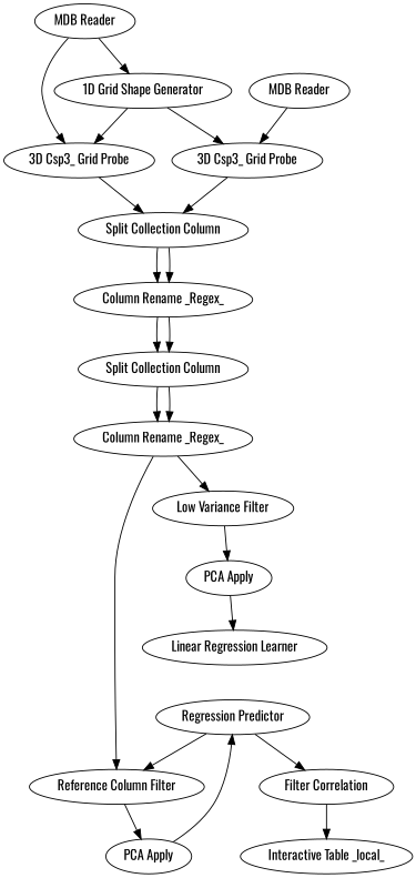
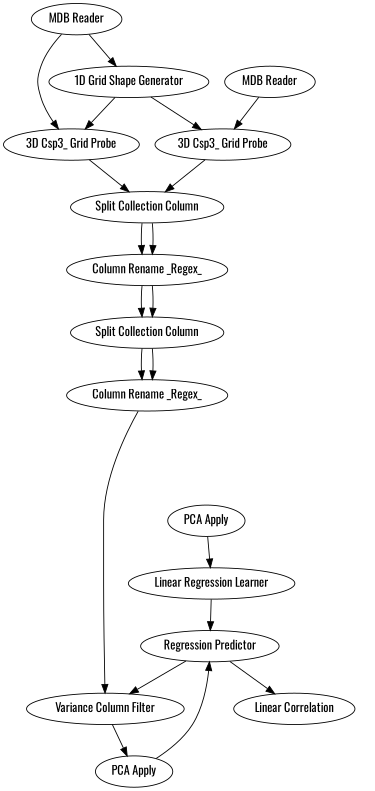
  digraph {
    fontname=Oswald
    rankdir=TB
    node [fontname=Oswald]
    edge [fontname=Oswald]
    n1 [label="1D Grid Shape Generator"]
    n2 [label="3D Csp3_ Grid Probe"]
    n3 [label="3D Csp3_ Grid Probe"]
    n4 [label="Split Collection Column"]
    n5 [label="Column Rename _Regex_"]
-   n6 [label="Low Variance Filter"]
    n7 [label="PCA Apply"]
    n8 [label="Linear Regression Learner"]
-   n9 [label="Reference Column Filter"]
+   n9 [label="Variance Column Filter"]
    n10 [label="PCA Apply"]
    n11 [label="Split Collection Column"]
    n12 [label="Column Rename _Regex_"]
    n13 [label="Regression Predictor"]
-   n14 [label="Filter Correlation"]
-   n15 [label="Interactive Table _local_"]
+   n14 [label="Linear Correlation"]
    n16 [label="MDB Reader"]
    n17 [label="MDB Reader"]
    n1 -> n2
    n1 -> n3
    n2 -> n4
    n3 -> n4
    n4 -> n5
    n4 -> n5
    n5 -> n11
    n5 -> n11
-   n6 -> n7
    n7 -> n8
+   n8 -> n13
    n9 -> n10
    n10 -> n13
    n11 -> n12
    n11 -> n12
-   n12 -> n6
    n12 -> n9
    n13 -> n9
    n13 -> n14
-   n14 -> n15
    n16 -> n1
    n16 -> n2
    n17 -> n3
  }
